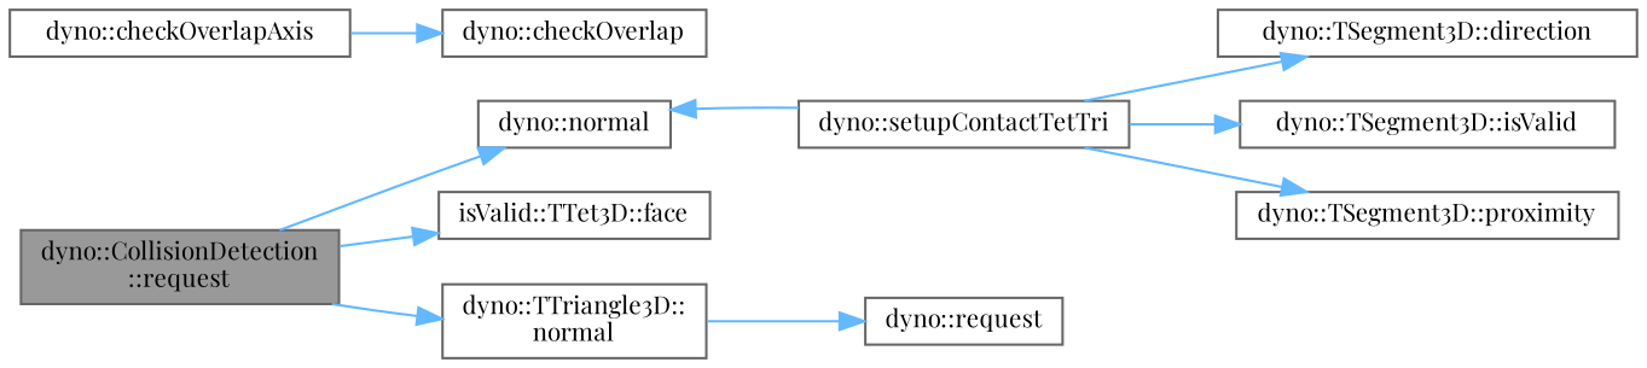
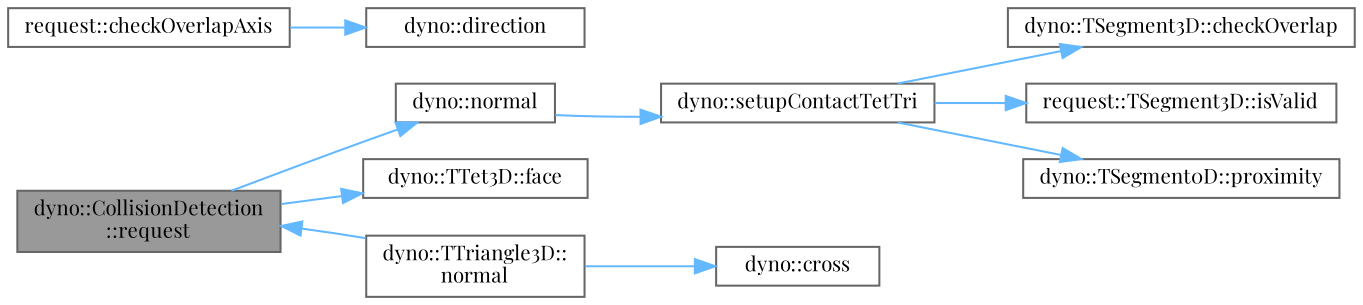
  digraph {
    fontname="Playfair Display"
    rankdir=LR
    node [color=grey40 fillcolor=white fontname="Playfair Display" fontsize=10 shape=box style=filled]
    edge [color=steelblue1 fontname="Playfair Display" fontsize=10 labelfontname=Helvetica labelfontsize=10 style=solid]
    n1 [color=gray40 fillcolor=grey60 fontcolor=black height=0.2 label="dyno::CollisionDetection\l::request" width=0.4]
    n2 [height=0.2 label="dyno::normal" width=0.4]
-   n3 [height=0.2 label="isValid::TTet3D::face" width=0.4]
+   n3 [height=0.2 label="dyno::TTet3D::face" width=0.4]
    n4 [height=0.2 label="dyno::TTriangle3D::\lnormal" width=0.4]
-   n5 [height=0.2 label="dyno::checkOverlapAxis" width=0.4]
-   n6 [height=0.2 label="dyno::checkOverlap" width=0.4]
-   n7 [height=0.2 label="dyno::request" width=0.4]
+   n5 [height=0.2 label="request::checkOverlapAxis" width=0.4]
+   n6 [height=0.2 label="dyno::direction" width=0.4]
+   n7 [height=0.2 label="dyno::cross" width=0.4]
    n8 [height=0.2 label="dyno::setupContactTetTri" width=0.4]
-   n9 [height=0.2 label="dyno::TSegment3D::direction" width=0.4]
-   n10 [height=0.2 label="dyno::TSegment3D::isValid" width=0.4]
-   n11 [height=0.2 label="dyno::TSegment3D::proximity" width=0.4]
+   n9 [height=0.2 label="dyno::TSegment3D::checkOverlap" width=0.4]
+   n10 [height=0.2 label="request::TSegment3D::isValid" width=0.4]
+   n11 [height=0.2 label="dyno::TSegment0D::proximity" width=0.4]
    n1 -> n2
    n1 -> n3
-   n1 -> n4
+   n4 -> n1
    n4 -> n7
    n5 -> n6
-   n8 -> n2
+   n2 -> n8
    n8 -> n9
    n8 -> n10
    n8 -> n11
  }
